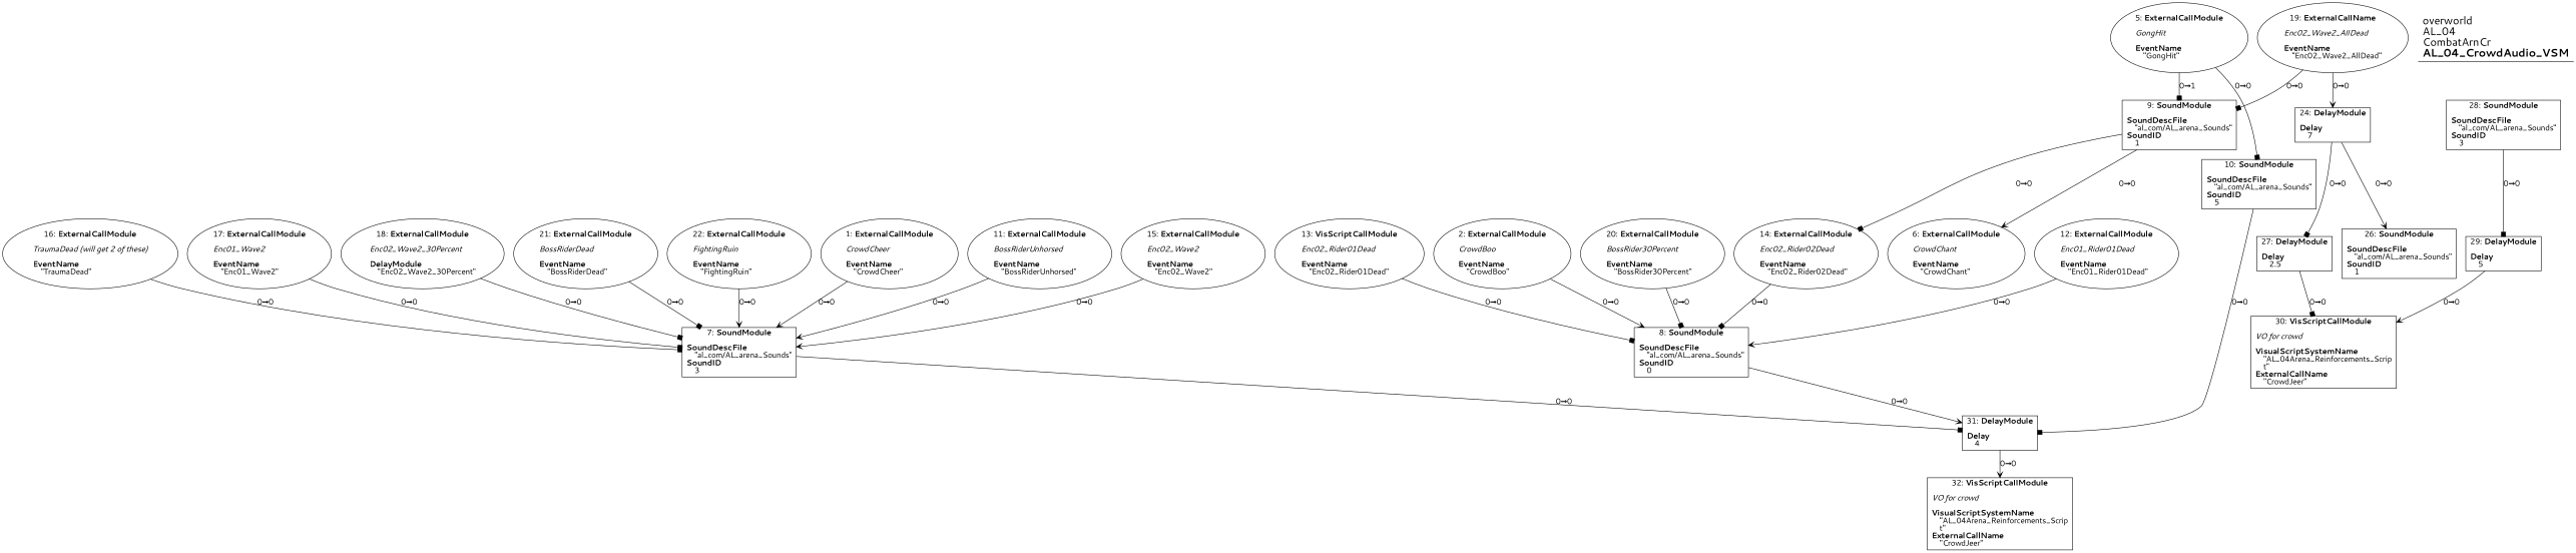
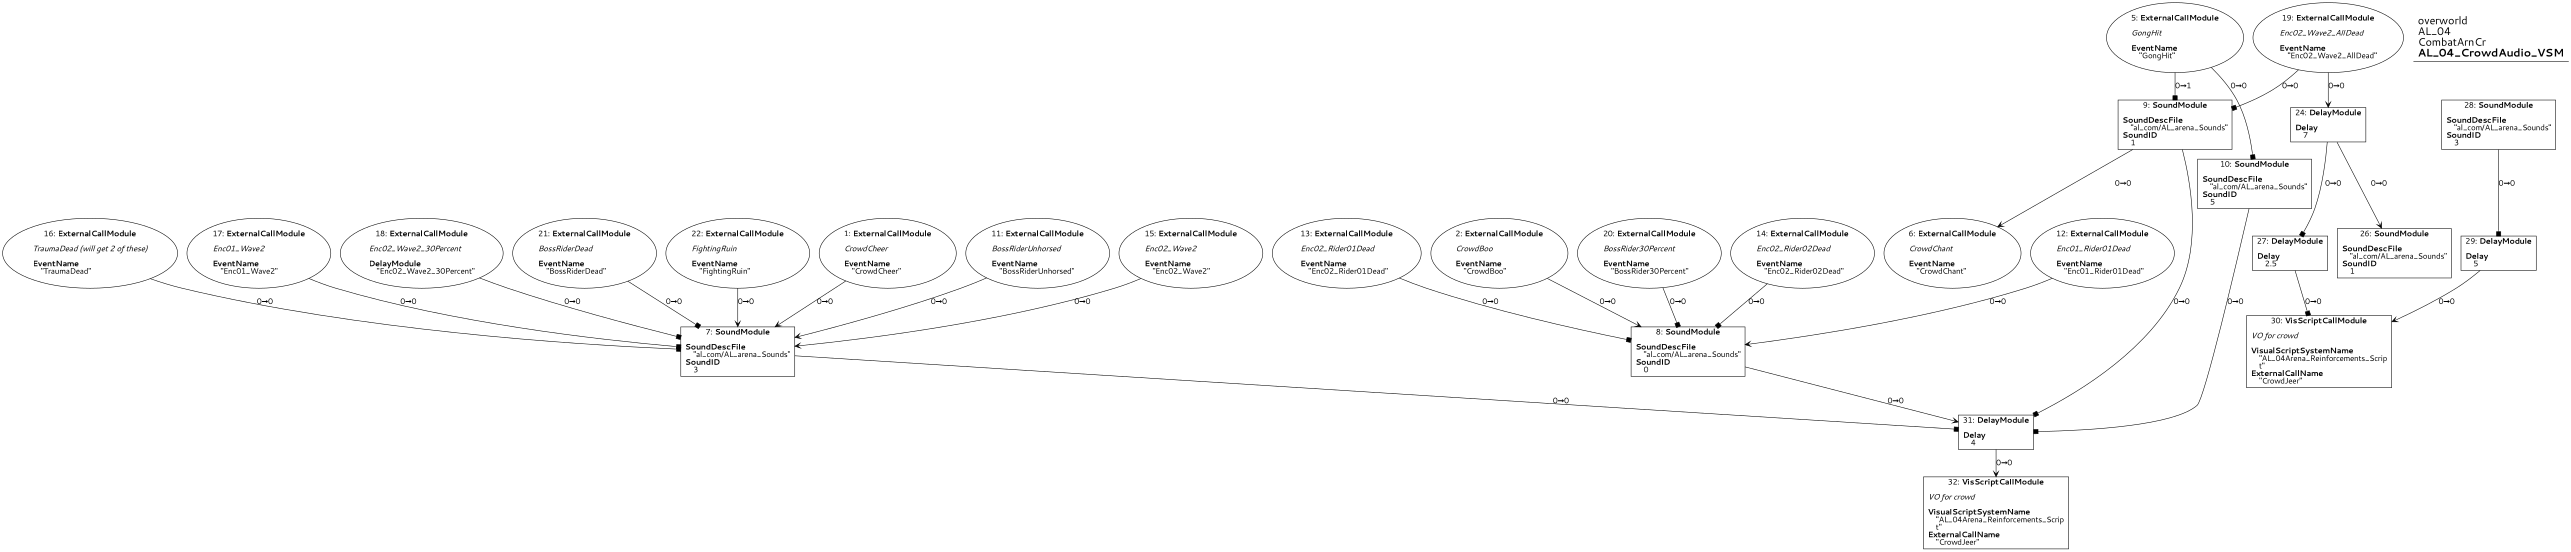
  digraph {
    fontname="Segoe UI"
    splines=spline
    node [fontname="Segoe UI" shape=oval]
    edge [arrowhead=box fontname="Segoe UI"]
    n1 [label=<1: <b>ExternalCallModule</b><br/><br/><i>CrowdCheer<br align="left"/></i><br align="left"/><b>EventName</b><br align="left"/>    &quot;CrowdCheer&quot;<br align="left"/>>]
    n2 [label=<7: <b>SoundModule</b><br/><br/><b>SoundDescFile</b><br align="left"/>    &quot;al_com/AL_arena_Sounds&quot;<br align="left"/><b>SoundID</b><br align="left"/>    3<br align="left"/>> shape=box]
    n3 [label=<31: <b>DelayModule</b><br/><br/><b>Delay</b><br align="left"/>    4<br align="left"/>> shape=box]
    n4 [label=<32: <b>VisScriptCallModule</b><br/><br/><i>VO for crowd<br align="left"/></i><br align="left"/><b>VisualScriptSystemName</b><br align="left"/>    &quot;AL_04Arena_Reinforcements_Scrip<br align="left"/>    t&quot;<br align="left"/><b>ExternalCallName</b><br align="left"/>    &quot;CrowdJeer&quot;<br align="left"/>> shape=box]
    n5 [label=<2: <b>ExternalCallModule</b><br/><br/><i>CrowdBoo<br align="left"/></i><br align="left"/><b>EventName</b><br align="left"/>    &quot;CrowdBoo&quot;<br align="left"/>>]
    n6 [label=<8: <b>SoundModule</b><br/><br/><b>SoundDescFile</b><br align="left"/>    &quot;al_com/AL_arena_Sounds&quot;<br align="left"/><b>SoundID</b><br align="left"/>    0<br align="left"/>> shape=box]
    n7 [label=<5: <b>ExternalCallModule</b><br/><br/><i>GongHit<br align="left"/></i><br align="left"/><b>EventName</b><br align="left"/>    &quot;GongHit&quot;<br align="left"/>>]
    n8 [label=<10: <b>SoundModule</b><br/><br/><b>SoundDescFile</b><br align="left"/>    &quot;al_com/AL_arena_Sounds&quot;<br align="left"/><b>SoundID</b><br align="left"/>    5<br align="left"/>> shape=box]
    n9 [label=<9: <b>SoundModule</b><br/><br/><b>SoundDescFile</b><br align="left"/>    &quot;al_com/AL_arena_Sounds&quot;<br align="left"/><b>SoundID</b><br align="left"/>    1<br align="left"/>> shape=box]
    n10 [label=<6: <b>ExternalCallModule</b><br/><br/><i>CrowdChant<br align="left"/></i><br align="left"/><b>EventName</b><br align="left"/>    &quot;CrowdChant&quot;<br align="left"/>>]
    n11 [label=<11: <b>ExternalCallModule</b><br/><br/><i>BossRiderUnhorsed<br align="left"/></i><br align="left"/><b>EventName</b><br align="left"/>    &quot;BossRiderUnhorsed&quot;<br align="left"/>>]
    n12 [label=<12: <b>ExternalCallModule</b><br/><br/><i>Enc01_Rider01Dead<br align="left"/></i><br align="left"/><b>EventName</b><br align="left"/>    &quot;Enc01_Rider01Dead&quot;<br align="left"/>>]
-   n13 [label=<13: <b>VisScriptCallModule</b><br/><br/><i>Enc02_Rider01Dead<br align="left"/></i><br align="left"/><b>EventName</b><br align="left"/>    &quot;Enc02_Rider01Dead&quot;<br align="left"/>>]
+   n13 [label=<13: <b>ExternalCallModule</b><br/><br/><i>Enc02_Rider01Dead<br align="left"/></i><br align="left"/><b>EventName</b><br align="left"/>    &quot;Enc02_Rider01Dead&quot;<br align="left"/>>]
    n14 [label=<14: <b>ExternalCallModule</b><br/><br/><i>Enc02_Rider02Dead<br align="left"/></i><br align="left"/><b>EventName</b><br align="left"/>    &quot;Enc02_Rider02Dead&quot;<br align="left"/>>]
    n15 [label=<15: <b>ExternalCallModule</b><br/><br/><i>Enc02_Wave2<br align="left"/></i><br align="left"/><b>EventName</b><br align="left"/>    &quot;Enc02_Wave2&quot;<br align="left"/>>]
    n16 [label=<16: <b>ExternalCallModule</b><br/><br/><i>TraumaDead (will get 2 of these)<br align="left"/></i><br align="left"/><b>EventName</b><br align="left"/>    &quot;TraumaDead&quot;<br align="left"/>>]
    n17 [label=<17: <b>ExternalCallModule</b><br/><br/><i>Enc01_Wave2<br align="left"/></i><br align="left"/><b>EventName</b><br align="left"/>    &quot;Enc01_Wave2&quot;<br align="left"/>>]
    n18 [label=<18: <b>ExternalCallModule</b><br/><br/><i>Enc02_Wave2_30Percent<br align="left"/></i><br align="left"/><b>DelayModule</b><br align="left"/>    &quot;Enc02_Wave2_30Percent&quot;<br align="left"/>>]
-   n19 [label=<19: <b>ExternalCallName</b><br/><br/><i>Enc02_Wave2_AllDead<br align="left"/></i><br align="left"/><b>EventName</b><br align="left"/>    &quot;Enc02_Wave2_AllDead&quot;<br align="left"/>>]
+   n19 [label=<19: <b>ExternalCallModule</b><br/><br/><i>Enc02_Wave2_AllDead<br align="left"/></i><br align="left"/><b>EventName</b><br align="left"/>    &quot;Enc02_Wave2_AllDead&quot;<br align="left"/>>]
    n20 [label=<24: <b>DelayModule</b><br/><br/><b>Delay</b><br align="left"/>    7<br align="left"/>> shape=box]
    n21 [label=<26: <b>SoundModule</b><br/><br/><b>SoundDescFile</b><br align="left"/>    &quot;al_com/AL_arena_Sounds&quot;<br align="left"/><b>SoundID</b><br align="left"/>    1<br align="left"/>> shape=box]
    n22 [label=<27: <b>DelayModule</b><br/><br/><b>Delay</b><br align="left"/>    2.5<br align="left"/>> shape=box]
    n23 [label=<30: <b>VisScriptCallModule</b><br/><br/><i>VO for crowd<br align="left"/></i><br align="left"/><b>VisualScriptSystemName</b><br align="left"/>    &quot;AL_04Arena_Reinforcements_Scrip<br align="left"/>    t&quot;<br align="left"/><b>ExternalCallName</b><br align="left"/>    &quot;CrowdJeer&quot;<br align="left"/>> shape=box]
    n24 [label=<20: <b>ExternalCallModule</b><br/><br/><i>BossRider30Percent<br align="left"/></i><br align="left"/><b>EventName</b><br align="left"/>    &quot;BossRider30Percent&quot;<br align="left"/>>]
    n25 [label=<21: <b>ExternalCallModule</b><br/><br/><i>BossRiderDead<br align="left"/></i><br align="left"/><b>EventName</b><br align="left"/>    &quot;BossRiderDead&quot;<br align="left"/>>]
    n26 [label=<22: <b>ExternalCallModule</b><br/><br/><i>FightingRuin<br align="left"/></i><br align="left"/><b>EventName</b><br align="left"/>    &quot;FightingRuin&quot;<br align="left"/>>]
    n27 [label=<28: <b>SoundModule</b><br/><br/><b>SoundDescFile</b><br align="left"/>    &quot;al_com/AL_arena_Sounds&quot;<br align="left"/><b>SoundID</b><br align="left"/>    3<br align="left"/>> shape=box]
    n28 [label=<29: <b>DelayModule</b><br/><br/><b>Delay</b><br align="left"/>    5<br align="left"/>> shape=box]
    n29 [label=<<font point-size="20">overworld<br align="left"/>AL_04<br align="left"/>CombatArnCr<br align="left"/><b>AL_04_CrowdAudio_VSM</b><br align="left"/></font>> shape=underline]
    n1 -> n2 [arrowhead=vee label="0→0"]
    n2 -> n3 [label="0→0"]
    n3 -> n4 [arrowhead=vee label="0→0"]
    n5 -> n6 [arrowhead=vee label="0→0"]
    n6 -> n3 [arrowhead=vee label="0→0"]
    n7 -> n8 [label="0→0"]
    n7 -> n9 [label="0→1"]
    n8 -> n3 [label="0→0"]
-   n9 -> n14 [label="0→0"]
+   n9 -> n3 [label="0→0"]
    n9 -> n10 [arrowhead=vee label="0→0"]
    n11 -> n2 [arrowhead=vee label="0→0"]
    n12 -> n6 [arrowhead=vee label="0→0"]
    n13 -> n6 [label="0→0"]
    n14 -> n6 [label="0→0"]
    n15 -> n2 [arrowhead=vee label="0→0"]
    n16 -> n2 [label="0→0"]
    n17 -> n2 [label="0→0"]
    n18 -> n2 [label="0→0"]
    n19 -> n9 [label="0→0"]
    n19 -> n20 [arrowhead=vee label="0→0"]
    n20 -> n21 [arrowhead=vee label="0→0"]
    n20 -> n22 [label="0→0"]
    n22 -> n23 [label="0→0"]
    n24 -> n6 [label="0→0"]
    n25 -> n2 [label="0→0"]
    n26 -> n2 [arrowhead=vee label="0→0"]
    n27 -> n28 [label="0→0"]
    n28 -> n23 [arrowhead=vee label="0→0"]
  }
